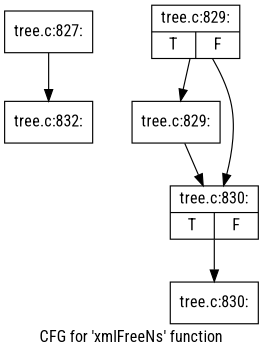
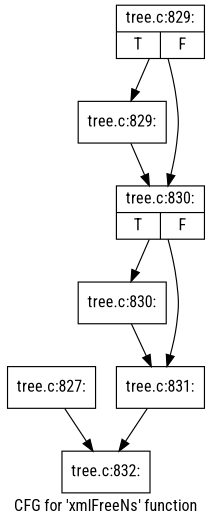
  digraph {
    fontname="Roboto Condensed"
    label="CFG for 'xmlFreeNs' function"
    node [fontname="Roboto Condensed" shape=record]
    edge [fontname="Roboto Condensed"]
    n1 [label="{tree.c:827:}"]
    n2 [label="{tree.c:832:}"]
    n3 [label="{tree.c:829:|{<s0>T|<s1>F}}"]
    n4 [label="{tree.c:829:}"]
    n5 [label="{tree.c:830:|{<s0>T|<s1>F}}"]
    n6 [label="{tree.c:830:}"]
+   n7 [label="{tree.c:831:}"]
    n1 -> n2
    n3 -> n4
    n3 -> n5
    n4 -> n5
    n5 -> n6
+   n5 -> n7
+   n6 -> n7
+   n7 -> n2
  }
